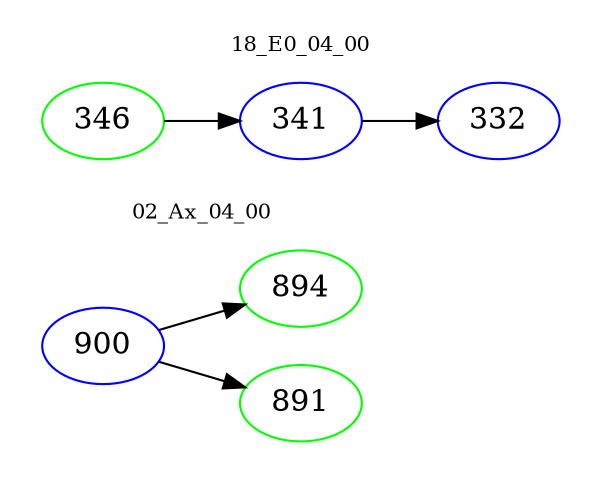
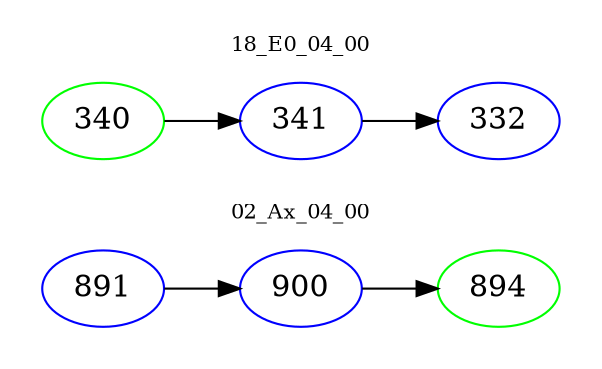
  digraph {
    rankdir=LR
    node [color=blue]
    edge [color=black]
    n1 [label=900]
-   n2 [color=green label=891]
+   n2 [label=891]
    n3 [color=green label=894]
    n4 [label=341]
    n5 [label=332]
-   n6 [color=green label=346]
+   n6 [color=green label=340]
    subgraph cluster_1 {
      color=white
      fontsize=10
      label="02_Ax_04_00"
      n1
      n2
      n3
    }
    subgraph cluster_2 {
      color=white
      fontsize=10
      label="18_E0_04_00"
      n4
      n5
      n6
    }
-   n1 -> n2
+   n2 -> n1
    n1 -> n3
    n4 -> n5
    n6 -> n4
  }
